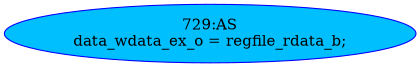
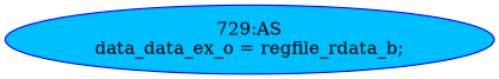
  strict digraph {
    rankdir=LR
-   n1 [ast="<pyverilog.vparser.ast.Assign object at 0x7f2237101cd0>" def_var="['data_wdata_ex_o']" fillcolor=deepskyblue label="729:AS\ndata_wdata_ex_o = regfile_rdata_b;" statements="[]" style=filled typ=Assign use_var="['regfile_rdata_b']" color=blue]
+   n1 [ast="<pyverilog.vparser.ast.Assign object at 0x7f2237101cd0>" def_var="['data_wdata_ex_o']" fillcolor=deepskyblue label="729:AS\ndata_data_ex_o = regfile_rdata_b;" statements="[]" style=filled typ=Assign use_var="['regfile_rdata_b']" color=blue]
  }
